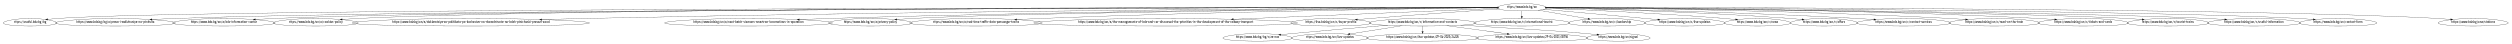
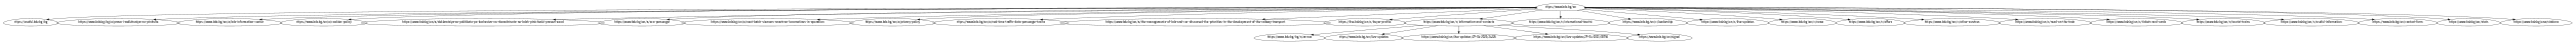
  digraph {
    fontname="Fira Sans"
    node [fontname="Fira Sans" shape=egg]
    edge [fontname="Fira Sans"]
    n1 [label="https://www.bdz.bg/en"]
    n2 [label="https://useful.bdz.bg/bg"]
    n3 [label="https://www.bdz.bg/bg/a/prava-i-zadlzheniya-na-ptnitsite"]
    n4 [label="https://www.bdz.bg/en/a/bdz-information-center"]
    n5 [label="https://www.bdz.bg/en/a/cookies-policy"]
    n6 [label="https://www.bdz.bg/en/a/deklaratsiya-za-politikata-po-kachestvo-na-rkovodstvoto-na-bdzh-ptnicheski-prevozi-eood"]
+   n7 [label="https://www.bdz.bg/en/a/eco-passenger"]
    n8 [label="https://www.bdz.bg/en/a/next-batch-siemens-smartron-locomotives-in-operation"]
    n9 [label="https://www.bdz.bg/en/a/privacy-policy"]
    n10 [label="https://www.bdz.bg/en/a/real-time-traffic-data-passenger-trains"]
    n11 [label="https://www.bdz.bg/en/a/the-managements-of-bdz-and-cer-discussed-the-priorities-in-the-development-of-the-railway-transport"]
    n12 [label="https://live.bdz.bg/en/c/buyer-profile"]
    n13 [label="https://www.bdz.bg/en/c/information-and-contacts"]
    n14 [label="https://www.bdz.bg/en/c/international-tourist"]
    n15 [label="https://www.bdz.bg/en/c/leadership"]
    n16 [label="https://www.bdz.bg/en/c/live-updates"]
    n17 [label="https://www.bdz.bg/en/c/news"]
    n18 [label="https://www.bdz.bg/en/c/offers"]
-   n19 [label="https://www.bdz.bg/en/c/contact-services"]
+   n19 [label="https://www.bdz.bg/en/c/other-services"]
    n20 [label="https://www.bdz.bg/en/c/read-on-the-train"]
    n21 [label="https://www.bdz.bg/en/c/tickets-and-cards"]
    n22 [label="https://www.bdz.bg/en/c/tourist-trains"]
    n23 [label="https://www.bdz.bg/en/c/useful-information"]
    n24 [label="https://www.bdz.bg/en/contact-form"]
+   n25 [label="https://www.bdz.bg/en/stats"]
    n26 [label="https://www.bdz.bg/ena/stations"]
    n27 [label="https://www.bdz.bg/bg/c/za-nas"]
    n28 [label="https://www.bdz.bg/en/live-updates"]
    n29 [label="https://www.bdz.bg/en/live-updates/29-04-2023/24226"]
    n30 [label="https://www.bdz.bg/en/live-updates/29-04-2023/30156"]
    n31 [label="https://www.bdz.bg/en/signal"]
    n1 -> n2
    n1 -> n3
    n1 -> n4
    n1 -> n5
    n1 -> n6
+   n1 -> n7
    n1 -> n8
    n1 -> n9
    n1 -> n10
    n1 -> n11
    n1 -> n12
+   n1 -> n13
    n1 -> n14
    n1 -> n15
    n1 -> n16
    n1 -> n17
    n1 -> n18
    n1 -> n19
    n1 -> n20
    n1 -> n21
    n1 -> n22
    n1 -> n23
    n1 -> n24
+   n1 -> n25
    n1 -> n26
    n13 -> n27
    n13 -> n28
    n13 -> n29
    n13 -> n30
    n13 -> n31
  }
